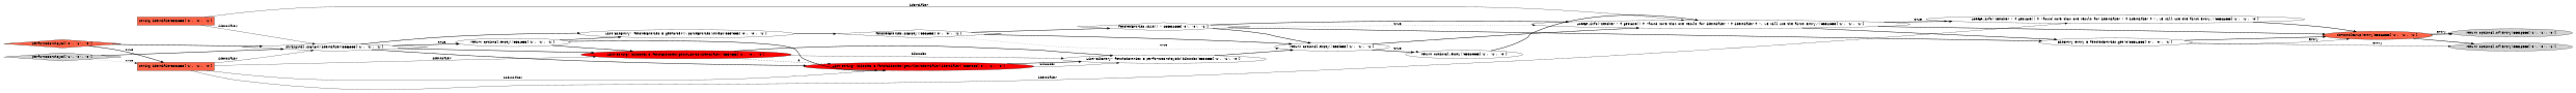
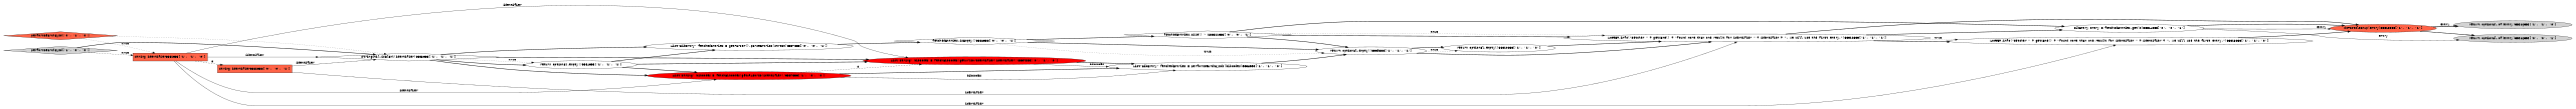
  digraph {
    fontname="DejaVu Sans Mono"
    rankdir=LR
    node [fillcolor=white fontname="DejaVu Sans Mono" shape=ellipse style=filled]
    edge [fontname="DejaVu Sans Mono" style=bold]
    n1 [fillcolor=tomato label="String identifier@@@2@@@['1', '1', '0']" shape=box]
    n2 [fillcolor=red label="List<String> bibcodes = fetchBibcodes(getUrlForIdentifier(identifier))@@@7@@@['0', '1', '0']"]
    n3 [label="StringUtil.isBlank(identifier)@@@3@@@['1', '1', '1']" shape=diamond]
    n4 [fillcolor=tomato label="String identifier@@@2@@@['0', '0', '1']" shape=box]
    n5 [label="LOGGER.info(\"Fetcher \" + getName() + \"found more than one result for identifier \" + identifier + \". We will use the first entry.\")@@@13@@@['1', '1', '0']"]
    n6 [fillcolor=red label="List<String> bibcodes = fetchBibcodes(getURLForID(identifier))@@@7@@@['1', '0', '0']"]
    n7 [label="List<BibEntry> fetchedEntries = performSearchByIds(bibcodes)@@@8@@@['1', '1', '0']"]
    n8 [label="return Optional.empty()@@@4@@@['1', '1', '1']"]
    n9 [label="List<BibEntry> fetchedEntries = getParser().parseEntries(stream)@@@7@@@['0', '0', '1']"]
    n10 [label="LOGGER.info(\"Fetcher \" + getName() + \"found more than one result for identifier \" + identifier + \". We will use the first entry.\")@@@12@@@['1', '1', '1']"]
    n11 [fillcolor=tomato label="doPostCleanup(entry)@@@15@@@['1', '1', '1']"]
    n12 [label="return Optional.empty()@@@9@@@['1', '1', '1']"]
    n13 [fillcolor=lightgray label="return Optional.of(entry)@@@16@@@['1', '1', '0']"]
    n14 [fillcolor=lightgray label="return Optional.of(entry)@@@16@@@['0', '0', '1']"]
    n15 [label="fetchedEntries.size() > 1@@@11@@@['0', '0', '1']" shape=diamond]
    n16 [label="BibEntry entry = fetchedEntries.get(0)@@@14@@@['0', '0', '1']"]
    n17 [fillcolor=lightgray label="performSearchById['1', '0', '0']" shape=diamond]
    n18 [label="fetchedEntries.isEmpty()@@@8@@@['0', '0', '1']" shape=diamond]
    n19 [label="return Optional.empty()@@@10@@@['1', '1', '0']"]
    n20 [fillcolor=tomato label="performSearchById['0', '1', '0']" shape=diamond]
    n1 -> n2 [label=identifier style=solid]
    n1 -> n3 [label=identifier style=solid]
+   n1 -> n4 [label=0 style=dashed]
    n1 -> n5 [label=identifier style=solid]
    n1 -> n6 [label=identifier style=solid]
    n2 -> n7 [label=bibcodes style=solid]
    n2 -> n7
    n3 -> n2
    n3 -> n6
    n3 -> n8
    n3 -> n8 [label=true style=dotted]
    n3 -> n9
    n4 -> n3 [label=identifier style=solid]
    n4 -> n10 [label=identifier style=solid]
    n5 -> n11
    n6 -> n2 [label=0 style=dashed]
    n6 -> n7
    n6 -> n7 [label=bibcodes style=solid]
    n7 -> n12
    n8 -> n2
    n8 -> n6
    n8 -> n9
    n9 -> n18
    n10 -> n5
    n10 -> n5 [label=true style=dotted]
    n10 -> n11
    n10 -> n16
    n11 -> n13 [label=entry style=solid]
    n11 -> n13
    n11 -> n14
    n12 -> n10
    n12 -> n19
    n12 -> n19 [label=true style=dotted]
    n15 -> n10 [label=true style=dotted]
    n15 -> n10
    n15 -> n12
    n15 -> n16
    n16 -> n11
    n16 -> n11 [label=entry style=solid]
    n16 -> n14 [label=entry style=solid]
-   n17 -> n1 [label=true style=dotted]
+   n17 -> n1 [label=true style=dashed]
    n17 -> n3
    n18 -> n12
    n18 -> n12 [label=true style=dotted]
    n18 -> n15
    n19 -> n10
-   n20 -> n1 [label=true]
-   n20 -> n3
+   n20 -> n1 [label=true style=dotted]
+   n20 -> n3 [style=dotted]
  }
